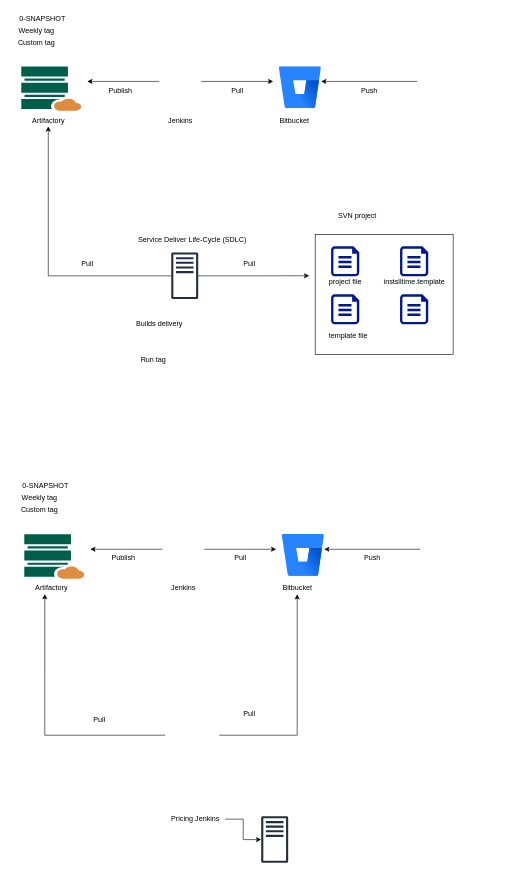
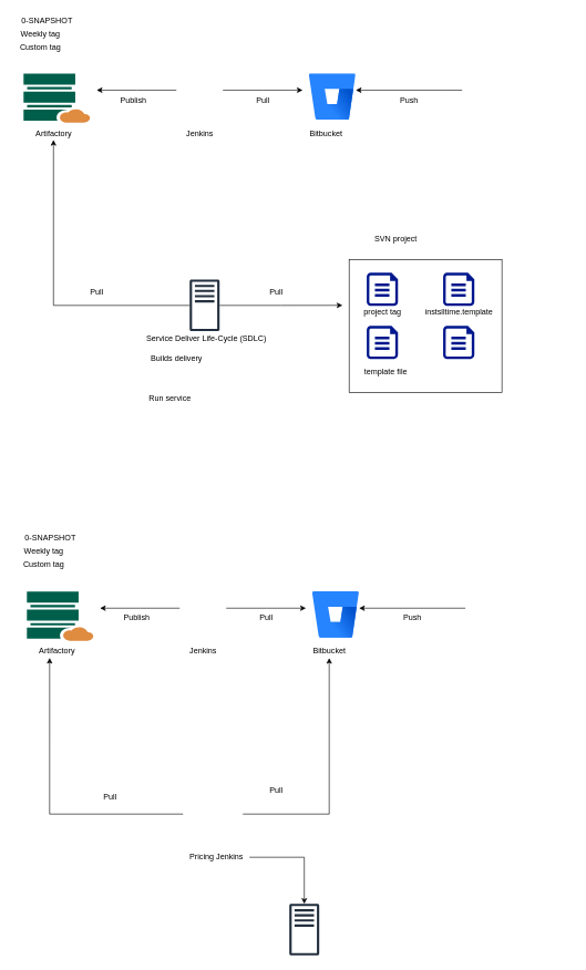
  <mxCell id="0" />
  <mxCell id="1" parent="0" />
  <mxCell id="2" style="edgeStyle=orthogonalEdgeStyle;rounded=0;orthogonalLoop=1;jettySize=auto;html=1;" parent="1" source="3" edge="1"><mxGeometry relative="1" as="geometry"><mxPoint x="535" y="135" as="targetPoint" /><Array as="points"><mxPoint x="665" y="135" /><mxPoint x="535" y="135" /></Array></mxGeometry></mxCell>
  <mxCell id="3" value="" style="shape=image;imageAspect=0;aspect=fixed;verticalLabelPosition=bottom;verticalAlign=top;image=https://miro.medium.com/max/996/1*2X4kX8wkfbtBFu9Zack_IA.gif;" parent="1" vertex="1"><mxGeometry x="695" y="95" width="159.62" height="100" as="geometry" /></mxCell>
  <mxCell id="4" value="" style="image;image=img/lib/atlassian/Bitbucket_Logo.svg;" parent="1" vertex="1"><mxGeometry x="465" y="110" width="70" height="70" as="geometry" /></mxCell>
  <mxCell id="5" value="Bitbucket" style="text;html=1;align=center;verticalAlign=middle;resizable=0;points=[];autosize=1;strokeColor=none;" parent="1" vertex="1"><mxGeometry x="455" y="190" width="70" height="20" as="geometry" /></mxCell>
  <mxCell id="6" style="edgeStyle=orthogonalEdgeStyle;rounded=0;orthogonalLoop=1;jettySize=auto;html=1;" parent="1" source="8" edge="1"><mxGeometry relative="1" as="geometry"><mxPoint x="455" y="135" as="targetPoint" /></mxGeometry></mxCell>
  <mxCell id="7" style="edgeStyle=orthogonalEdgeStyle;rounded=0;orthogonalLoop=1;jettySize=auto;html=1;" parent="1" source="8" edge="1"><mxGeometry relative="1" as="geometry"><mxPoint x="145" y="135" as="targetPoint" /></mxGeometry></mxCell>
  <mxCell id="8" value="" style="shape=image;html=1;verticalAlign=top;verticalLabelPosition=bottom;labelBackgroundColor=#ffffff;imageAspect=0;aspect=fixed;image=https://cdn4.iconfinder.com/data/icons/logos-brands-5/24/jenkins-128.png" parent="1" vertex="1"><mxGeometry x="265" y="100" width="70" height="70" as="geometry" /></mxCell>
  <mxCell id="9" value="" style="pointerEvents=1;shadow=0;dashed=0;html=1;strokeColor=none;fillColor=#005F4B;labelPosition=center;verticalLabelPosition=bottom;verticalAlign=top;align=center;outlineConnect=0;shape=mxgraph.veeam2.cloud_repository;" parent="1" vertex="1"><mxGeometry x="35" y="110" width="100" height="74" as="geometry" /></mxCell>
  <mxCell id="10" value="Artifactory" style="text;html=1;align=center;verticalAlign=middle;resizable=0;points=[];autosize=1;strokeColor=none;" parent="1" vertex="1"><mxGeometry x="45" y="190" width="70" height="20" as="geometry" /></mxCell>
  <mxCell id="11" value="Jenkins" style="text;html=1;align=center;verticalAlign=middle;resizable=0;points=[];autosize=1;strokeColor=none;" parent="1" vertex="1"><mxGeometry x="270" y="190" width="60" height="20" as="geometry" /></mxCell>
  <mxCell id="12" value="Push" style="text;html=1;align=center;verticalAlign=middle;resizable=0;points=[];autosize=1;strokeColor=none;" parent="1" vertex="1"><mxGeometry x="595" y="140" width="40" height="20" as="geometry" /></mxCell>
  <mxCell id="13" value="Pull" style="text;html=1;align=center;verticalAlign=middle;resizable=0;points=[];autosize=1;strokeColor=none;" parent="1" vertex="1"><mxGeometry x="375" y="140" width="40" height="20" as="geometry" /></mxCell>
  <mxCell id="14" value="Publish" style="text;html=1;align=center;verticalAlign=middle;resizable=0;points=[];autosize=1;strokeColor=none;" parent="1" vertex="1"><mxGeometry x="175" y="140" width="50" height="20" as="geometry" /></mxCell>
- <mxCell id="15" value="Service Deliver Life-Cycle (SDLC)" style="text;html=1;align=center;verticalAlign=middle;resizable=0;points=[];autosize=1;strokeColor=none;" parent="1" vertex="1"><mxGeometry x="220" y="390" width="200" height="20" as="geometry" /></mxCell>
+ <mxCell id="15" value="Service Deliver Life-Cycle (SDLC)" style="text;html=1;align=center;verticalAlign=middle;resizable=0;points=[];autosize=1;strokeColor=none;" parent="1" vertex="1"><mxGeometry x="210" y="500" width="200" height="20" as="geometry" /></mxCell>
  <mxCell id="16" style="edgeStyle=orthogonalEdgeStyle;rounded=0;orthogonalLoop=1;jettySize=auto;html=1;" parent="1" source="18" edge="1"><mxGeometry relative="1" as="geometry"><mxPoint x="515" y="459" as="targetPoint" /></mxGeometry></mxCell>
  <mxCell id="17" style="edgeStyle=orthogonalEdgeStyle;rounded=0;orthogonalLoop=1;jettySize=auto;html=1;" parent="1" source="18" target="10" edge="1"><mxGeometry relative="1" as="geometry"><mxPoint x="65" y="459" as="targetPoint" /></mxGeometry></mxCell>
  <mxCell id="18" value="" style="outlineConnect=0;fontColor=#232F3E;gradientColor=none;fillColor=#232F3E;strokeColor=none;dashed=0;verticalLabelPosition=bottom;verticalAlign=top;align=center;html=1;fontSize=12;fontStyle=0;aspect=fixed;pointerEvents=1;shape=mxgraph.aws4.traditional_server;" parent="1" vertex="1"><mxGeometry x="285" y="420" width="45" height="78" as="geometry" /></mxCell>
  <mxCell id="19" value="" style="rounded=0;whiteSpace=wrap;html=1;" parent="1" vertex="1"><mxGeometry x="525" y="390" width="230" height="200" as="geometry" /></mxCell>
  <mxCell id="20" value="" style="aspect=fixed;pointerEvents=1;shadow=0;dashed=0;html=1;strokeColor=none;labelPosition=center;verticalLabelPosition=bottom;verticalAlign=top;align=center;fillColor=#00188D;shape=mxgraph.azure.file" parent="1" vertex="1"><mxGeometry x="551.5" y="410" width="47" height="50" as="geometry" /></mxCell>
- <mxCell id="21" value="project file" style="text;html=1;align=center;verticalAlign=middle;resizable=0;points=[];autosize=1;strokeColor=none;" parent="1" vertex="1"><mxGeometry x="540" y="460" width="70" height="20" as="geometry" /></mxCell>
+ <mxCell id="21" value="project tag" style="text;html=1;align=center;verticalAlign=middle;resizable=0;points=[];autosize=1;strokeColor=none;" parent="1" vertex="1"><mxGeometry x="540" y="460" width="70" height="20" as="geometry" /></mxCell>
  <mxCell id="22" value="" style="aspect=fixed;pointerEvents=1;shadow=0;dashed=0;html=1;strokeColor=none;labelPosition=center;verticalLabelPosition=bottom;verticalAlign=top;align=center;fillColor=#00188D;shape=mxgraph.azure.file" parent="1" vertex="1"><mxGeometry x="551.5" y="490" width="47" height="50" as="geometry" /></mxCell>
  <mxCell id="23" value="template file" style="text;html=1;align=center;verticalAlign=middle;resizable=0;points=[];autosize=1;strokeColor=none;" parent="1" vertex="1"><mxGeometry x="540" y="550" width="80" height="20" as="geometry" /></mxCell>
  <mxCell id="24" value="" style="aspect=fixed;pointerEvents=1;shadow=0;dashed=0;html=1;strokeColor=none;labelPosition=center;verticalLabelPosition=bottom;verticalAlign=top;align=center;fillColor=#00188D;shape=mxgraph.azure.file" parent="1" vertex="1"><mxGeometry x="666.5" y="490" width="47" height="50" as="geometry" /></mxCell>
  <mxCell id="25" value="instslltime.template" style="text;html=1;align=center;verticalAlign=middle;resizable=0;points=[];autosize=1;strokeColor=none;" parent="1" vertex="1"><mxGeometry x="625" y="460" width="130" height="20" as="geometry" /></mxCell>
  <mxCell id="26" value="" style="aspect=fixed;pointerEvents=1;shadow=0;dashed=0;html=1;strokeColor=none;labelPosition=center;verticalLabelPosition=bottom;verticalAlign=top;align=center;fillColor=#00188D;shape=mxgraph.azure.file" parent="1" vertex="1"><mxGeometry x="666.5" y="410" width="47" height="50" as="geometry" /></mxCell>
  <mxCell id="27" value="Pull" style="text;html=1;align=center;verticalAlign=middle;resizable=0;points=[];autosize=1;strokeColor=none;" parent="1" vertex="1"><mxGeometry x="395" y="430" width="40" height="20" as="geometry" /></mxCell>
  <mxCell id="28" value="Pull" style="text;html=1;align=center;verticalAlign=middle;resizable=0;points=[];autosize=1;strokeColor=none;" parent="1" vertex="1"><mxGeometry x="125" y="430" width="40" height="20" as="geometry" /></mxCell>
  <mxCell id="29" value="Builds delivery" style="text;html=1;align=center;verticalAlign=middle;resizable=0;points=[];autosize=1;strokeColor=none;" parent="1" vertex="1"><mxGeometry x="215" y="530" width="100" height="20" as="geometry" /></mxCell>
- <mxCell id="30" value="Run tag" style="text;html=1;align=center;verticalAlign=middle;resizable=0;points=[];autosize=1;strokeColor=none;" parent="1" vertex="1"><mxGeometry x="215" y="590" width="80" height="20" as="geometry" /></mxCell>
+ <mxCell id="30" value="Run service" style="text;html=1;align=center;verticalAlign=middle;resizable=0;points=[];autosize=1;strokeColor=none;" parent="1" vertex="1"><mxGeometry x="215" y="590" width="80" height="20" as="geometry" /></mxCell>
  <mxCell id="31" value="SVN project" style="text;html=1;align=center;verticalAlign=middle;resizable=0;points=[];autosize=1;strokeColor=none;" parent="1" vertex="1"><mxGeometry x="555" y="350" width="80" height="20" as="geometry" /></mxCell>
  <mxCell id="32" value="0-SNAPSHOT" style="text;html=1;align=center;verticalAlign=middle;resizable=0;points=[];autosize=1;strokeColor=none;" parent="1" vertex="1"><mxGeometry x="25" y="20" width="90" height="20" as="geometry" /></mxCell>
  <mxCell id="33" value="Weekly tag" style="text;html=1;align=center;verticalAlign=middle;resizable=0;points=[];autosize=1;strokeColor=none;" parent="1" vertex="1"><mxGeometry x="25" y="40" width="70" height="20" as="geometry" /></mxCell>
  <mxCell id="34" value="Custom tag" style="text;html=1;align=center;verticalAlign=middle;resizable=0;points=[];autosize=1;strokeColor=none;" parent="1" vertex="1"><mxGeometry x="20" y="60" width="80" height="20" as="geometry" /></mxCell>
  <mxCell id="35" style="edgeStyle=orthogonalEdgeStyle;rounded=0;orthogonalLoop=1;jettySize=auto;html=1;" parent="1" source="36" edge="1"><mxGeometry relative="1" as="geometry"><mxPoint x="540" y="915" as="targetPoint" /><Array as="points"><mxPoint x="670" y="915" /><mxPoint x="540" y="915" /></Array></mxGeometry></mxCell>
  <mxCell id="36" value="" style="shape=image;imageAspect=0;aspect=fixed;verticalLabelPosition=bottom;verticalAlign=top;image=https://miro.medium.com/max/996/1*2X4kX8wkfbtBFu9Zack_IA.gif;" parent="1" vertex="1"><mxGeometry x="700" y="875" width="159.62" height="100" as="geometry" /></mxCell>
  <mxCell id="37" value="" style="image;image=img/lib/atlassian/Bitbucket_Logo.svg;" parent="1" vertex="1"><mxGeometry x="470" y="890" width="70" height="70" as="geometry" /></mxCell>
  <mxCell id="38" value="Bitbucket" style="text;html=1;align=center;verticalAlign=middle;resizable=0;points=[];autosize=1;strokeColor=none;" parent="1" vertex="1"><mxGeometry x="460" y="970" width="70" height="20" as="geometry" /></mxCell>
  <mxCell id="39" style="edgeStyle=orthogonalEdgeStyle;rounded=0;orthogonalLoop=1;jettySize=auto;html=1;" parent="1" source="41" edge="1"><mxGeometry relative="1" as="geometry"><mxPoint x="460" y="915" as="targetPoint" /></mxGeometry></mxCell>
  <mxCell id="40" style="edgeStyle=orthogonalEdgeStyle;rounded=0;orthogonalLoop=1;jettySize=auto;html=1;" parent="1" source="41" edge="1"><mxGeometry relative="1" as="geometry"><mxPoint x="150" y="915" as="targetPoint" /></mxGeometry></mxCell>
  <mxCell id="41" value="" style="shape=image;html=1;verticalAlign=top;verticalLabelPosition=bottom;labelBackgroundColor=#ffffff;imageAspect=0;aspect=fixed;image=https://cdn4.iconfinder.com/data/icons/logos-brands-5/24/jenkins-128.png" parent="1" vertex="1"><mxGeometry x="270" y="880" width="70" height="70" as="geometry" /></mxCell>
  <mxCell id="42" value="" style="pointerEvents=1;shadow=0;dashed=0;html=1;strokeColor=none;fillColor=#005F4B;labelPosition=center;verticalLabelPosition=bottom;verticalAlign=top;align=center;outlineConnect=0;shape=mxgraph.veeam2.cloud_repository;" parent="1" vertex="1"><mxGeometry x="40" y="890" width="100" height="74" as="geometry" /></mxCell>
  <mxCell id="43" value="Artifactory" style="text;html=1;align=center;verticalAlign=middle;resizable=0;points=[];autosize=1;strokeColor=none;" parent="1" vertex="1"><mxGeometry x="50" y="970" width="70" height="20" as="geometry" /></mxCell>
  <mxCell id="44" value="Jenkins" style="text;html=1;align=center;verticalAlign=middle;resizable=0;points=[];autosize=1;strokeColor=none;" parent="1" vertex="1"><mxGeometry x="275" y="970" width="60" height="20" as="geometry" /></mxCell>
  <mxCell id="45" value="Push" style="text;html=1;align=center;verticalAlign=middle;resizable=0;points=[];autosize=1;strokeColor=none;" parent="1" vertex="1"><mxGeometry x="600" y="920" width="40" height="20" as="geometry" /></mxCell>
  <mxCell id="46" value="Pull" style="text;html=1;align=center;verticalAlign=middle;resizable=0;points=[];autosize=1;strokeColor=none;" parent="1" vertex="1"><mxGeometry x="380" y="920" width="40" height="20" as="geometry" /></mxCell>
  <mxCell id="47" value="Publish" style="text;html=1;align=center;verticalAlign=middle;resizable=0;points=[];autosize=1;strokeColor=none;" parent="1" vertex="1"><mxGeometry x="180" y="920" width="50" height="20" as="geometry" /></mxCell>
  <mxCell id="48" value="0-SNAPSHOT" style="text;html=1;align=center;verticalAlign=middle;resizable=0;points=[];autosize=1;strokeColor=none;" parent="1" vertex="1"><mxGeometry x="30" y="800" width="90" height="20" as="geometry" /></mxCell>
  <mxCell id="49" value="Weekly tag" style="text;html=1;align=center;verticalAlign=middle;resizable=0;points=[];autosize=1;strokeColor=none;" parent="1" vertex="1"><mxGeometry x="30" y="820" width="70" height="20" as="geometry" /></mxCell>
  <mxCell id="50" value="Custom tag" style="text;html=1;align=center;verticalAlign=middle;resizable=0;points=[];autosize=1;strokeColor=none;" parent="1" vertex="1"><mxGeometry x="25" y="840" width="80" height="20" as="geometry" /></mxCell>
  <mxCell id="51" style="edgeStyle=orthogonalEdgeStyle;rounded=0;orthogonalLoop=1;jettySize=auto;html=1;" parent="1" source="53" target="38" edge="1"><mxGeometry relative="1" as="geometry" /></mxCell>
  <mxCell id="52" style="edgeStyle=orthogonalEdgeStyle;rounded=0;orthogonalLoop=1;jettySize=auto;html=1;entryX=0.346;entryY=0.99;entryDx=0;entryDy=0;entryPerimeter=0;" parent="1" source="53" target="43" edge="1"><mxGeometry relative="1" as="geometry" /></mxCell>
  <mxCell id="53" value="" style="shape=image;html=1;verticalAlign=top;verticalLabelPosition=bottom;labelBackgroundColor=#ffffff;imageAspect=0;aspect=fixed;image=https://cdn4.iconfinder.com/data/icons/logos-brands-5/24/jenkins-128.png" parent="1" vertex="1"><mxGeometry x="275" y="1180" width="90" height="90" as="geometry" /></mxCell>
  <mxCell id="54" style="edgeStyle=orthogonalEdgeStyle;rounded=0;orthogonalLoop=1;jettySize=auto;html=1;" edge="1" parent="1" source="55" target="58"><mxGeometry relative="1" as="geometry" /></mxCell>
- <mxCell id="55" value="Pricing Jenkins" style="text;html=1;align=center;verticalAlign=middle;resizable=0;points=[];autosize=1;strokeColor=none;" parent="1" vertex="1"><mxGeometry x="275" y="1355" width="100" height="20" as="geometry" /></mxCell>
+ <mxCell id="55" value="Pricing Jenkins" style="text;html=1;align=center;verticalAlign=middle;resizable=0;points=[];autosize=1;strokeColor=none;" parent="1" vertex="1"><mxGeometry x="275" y="1280" width="100" height="20" as="geometry" /></mxCell>
  <mxCell id="56" value="Pull" style="text;html=1;align=center;verticalAlign=middle;resizable=0;points=[];autosize=1;strokeColor=none;" parent="1" vertex="1"><mxGeometry x="395" y="1180" width="40" height="20" as="geometry" /></mxCell>
  <mxCell id="57" value="Pull" style="text;html=1;align=center;verticalAlign=middle;resizable=0;points=[];autosize=1;strokeColor=none;" parent="1" vertex="1"><mxGeometry x="145" y="1190" width="40" height="20" as="geometry" /></mxCell>
  <mxCell id="58" value="" style="outlineConnect=0;fontColor=#232F3E;gradientColor=none;fillColor=#232F3E;strokeColor=none;dashed=0;verticalLabelPosition=bottom;verticalAlign=top;align=center;html=1;fontSize=12;fontStyle=0;aspect=fixed;pointerEvents=1;shape=mxgraph.aws4.traditional_server;" vertex="1" parent="1"><mxGeometry x="435" y="1360" width="45" height="78" as="geometry" /></mxCell>
